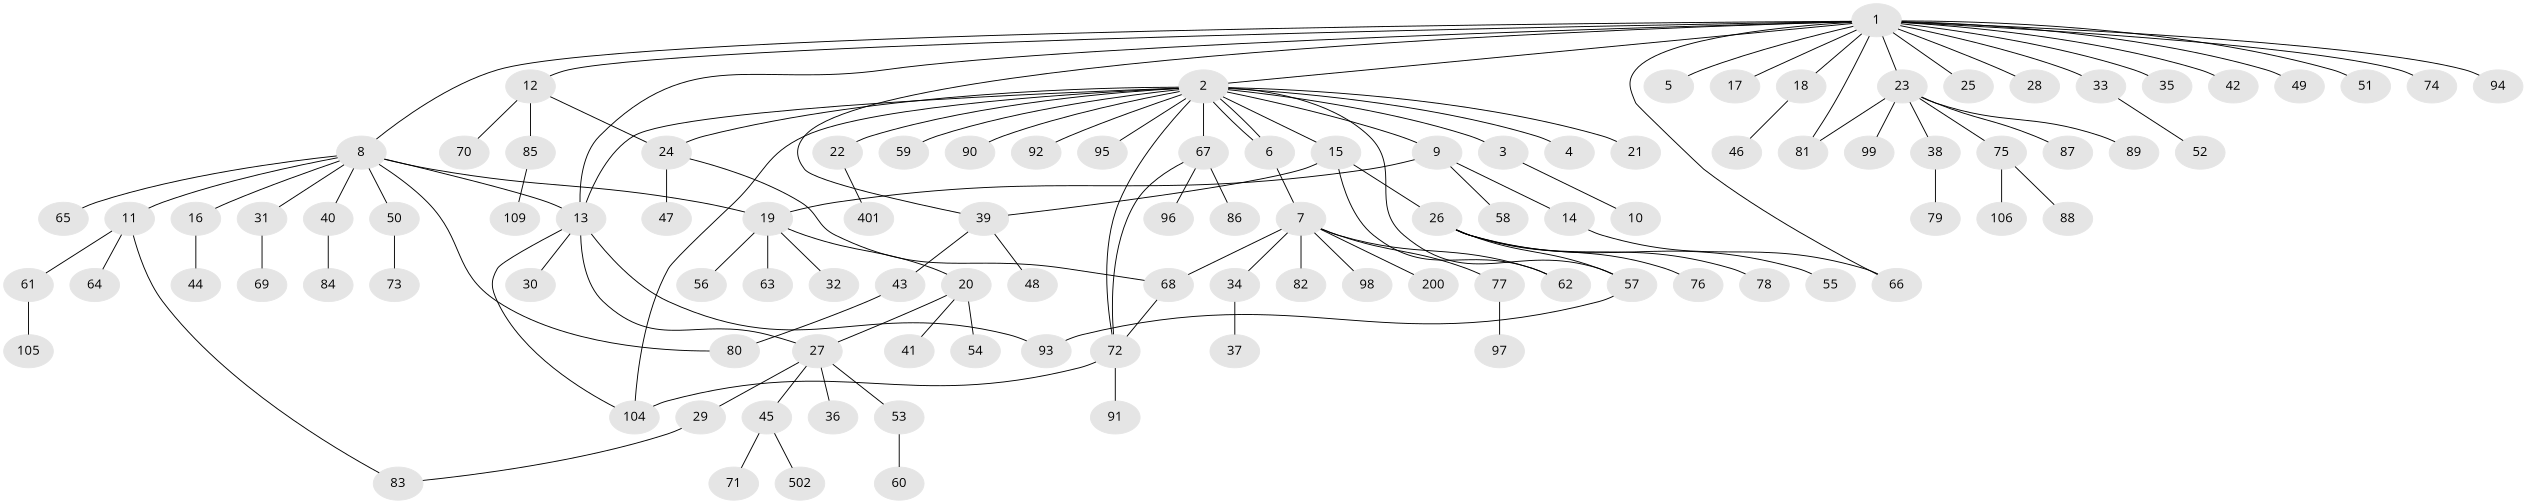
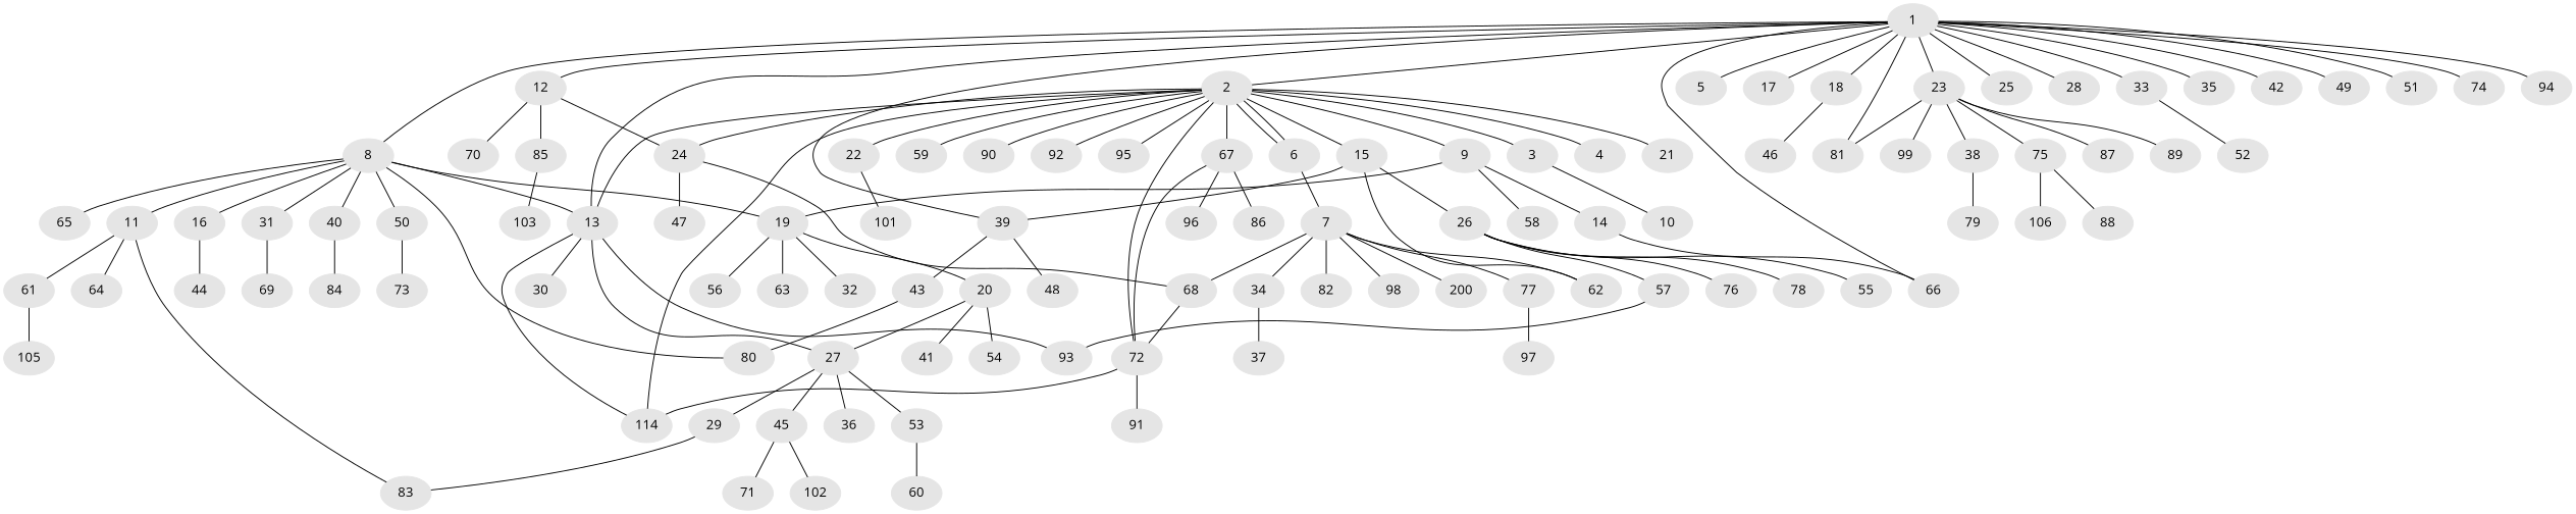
  graph {
    fontname="Open Sans"
    node [color=gray90 fontname="Open Sans" style=filled]
    edge [fontname="Open Sans"]
    1
    2
    5
    8
    12
    13
    17
    18
    23
    25
    28
    33
    35
    39
    42
    49
    51
    66
    74
    81
    94
    3
    4
    6
    9
    15
    21
    22
    24
    57
    59
    67
    72
    90
    92
    95
-   104
+   104 [label=114]
    11
    16
    19
    31
    40
    50
    65
    80
    70
    85
    27
    30
    93
    46
    38
    75
    87
    89
    99
    52
    43
    48
    10
    7
    14
    58
    62
    26
-   101 [label=401]
+   101
    68
    47
    86
    96
    91
    34
    77
    82
    98
    n76 [label=200]
    37
    97
    61
    64
    83
    44
    20
    32
    56
    63
    69
    84
    73
    29
    105
-   103 [label=109]
+   103
    36
    45
    53
    55
    76
    78
    41
    54
    79
    88
    106
    71
-   102 [label=502]
+   102
    60
    1 -- 2
    1 -- 5
    1 -- 8
    1 -- 12
    1 -- 13
    1 -- 17
    1 -- 18
    1 -- 23
    1 -- 25
    1 -- 28
    1 -- 33
    1 -- 35
    1 -- 39
    1 -- 42
    1 -- 49
    1 -- 51
    1 -- 66
    1 -- 74
    1 -- 81
    1 -- 94
    2 -- 13
    2 -- 3
    2 -- 4
    2 -- 6
    2 -- 6
    2 -- 9
    2 -- 15
    2 -- 21
    2 -- 22
    2 -- 24
-   2 -- 57
    2 -- 59
    2 -- 67
    2 -- 72
    2 -- 90
    2 -- 92
    2 -- 95
    2 -- 104
    8 -- 13
    8 -- 11
    8 -- 16
    8 -- 19
    8 -- 31
    8 -- 40
    8 -- 50
    8 -- 65
    8 -- 80
    12 -- 24
    12 -- 70
    12 -- 85
    13 -- 104
    13 -- 27
    13 -- 30
    13 -- 93
    18 -- 46
    23 -- 81
    23 -- 38
    23 -- 75
    23 -- 87
    23 -- 89
    23 -- 99
    33 -- 52
    39 -- 43
    39 -- 48
    3 -- 10
    6 -- 7
    9 -- 19
    9 -- 14
    9 -- 58
    15 -- 39
    15 -- 62
    15 -- 26
    22 -- 101
    24 -- 68
    24 -- 47
    57 -- 93
    67 -- 72
    67 -- 86
    67 -- 96
    72 -- 104
    72 -- 91
    11 -- 61
    11 -- 64
    11 -- 83
    16 -- 44
    19 -- 20
    19 -- 32
    19 -- 56
    19 -- 63
    31 -- 69
    40 -- 84
    50 -- 73
    85 -- 103
    27 -- 29
    27 -- 36
    27 -- 45
    27 -- 53
    38 -- 79
    75 -- 88
    75 -- 106
    43 -- 80
    7 -- 62
    7 -- 68
    7 -- 34
    7 -- 77
    7 -- 82
    7 -- 98
    7 -- n76
    14 -- 66
    26 -- 57
    26 -- 55
    26 -- 76
    26 -- 78
    68 -- 72
    34 -- 37
    77 -- 97
    61 -- 105
    20 -- 27
    20 -- 41
    20 -- 54
    29 -- 83
    45 -- 71
    45 -- 102
    53 -- 60
  }
